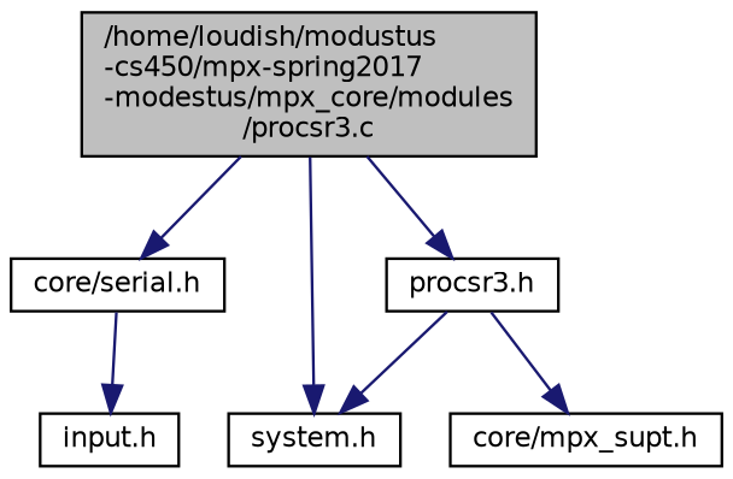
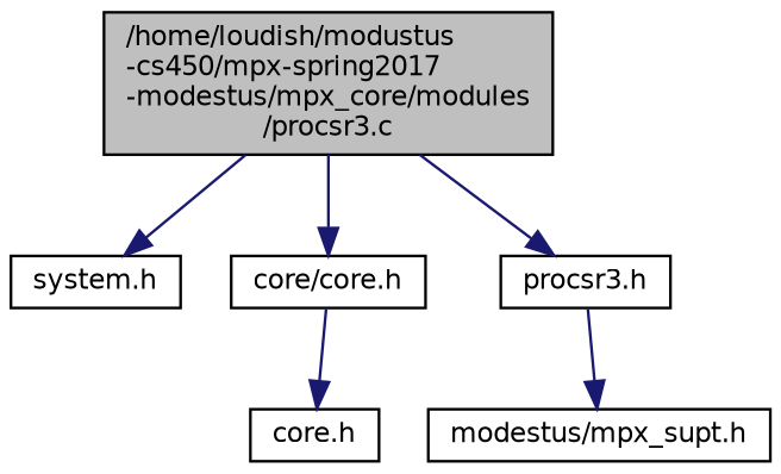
  digraph {
    node [color=black fillcolor=white fontname=Helvetica fontsize=10 shape=record style=filled]
    edge [color=midnightblue fontname=Helvetica fontsize=10 labelfontname=Helvetica labelfontsize=10 style=solid]
    n1 [fillcolor=grey75 fontcolor=black height=0.2 label="/home/loudish/modustus\l-cs450/mpx-spring2017\l-modestus/mpx_core/modules\l/procsr3.c" width=0.4]
    n2 [height=0.2 label="system.h" width=0.4]
-   n3 [height=0.2 label="core/serial.h" width=0.4]
+   n3 [height=0.2 label="core/core.h" width=0.4]
    n4 [height=0.2 label="procsr3.h" width=0.4]
-   n5 [height=0.2 label="input.h" width=0.4]
-   n6 [height=0.2 label="core/mpx_supt.h" width=0.4]
+   n5 [height=0.2 label="core.h" width=0.4]
+   n6 [height=0.2 label="modestus/mpx_supt.h" width=0.4]
    n1 -> n2
    n1 -> n3
    n1 -> n4
    n3 -> n5
-   n4 -> n2
    n4 -> n6
  }
